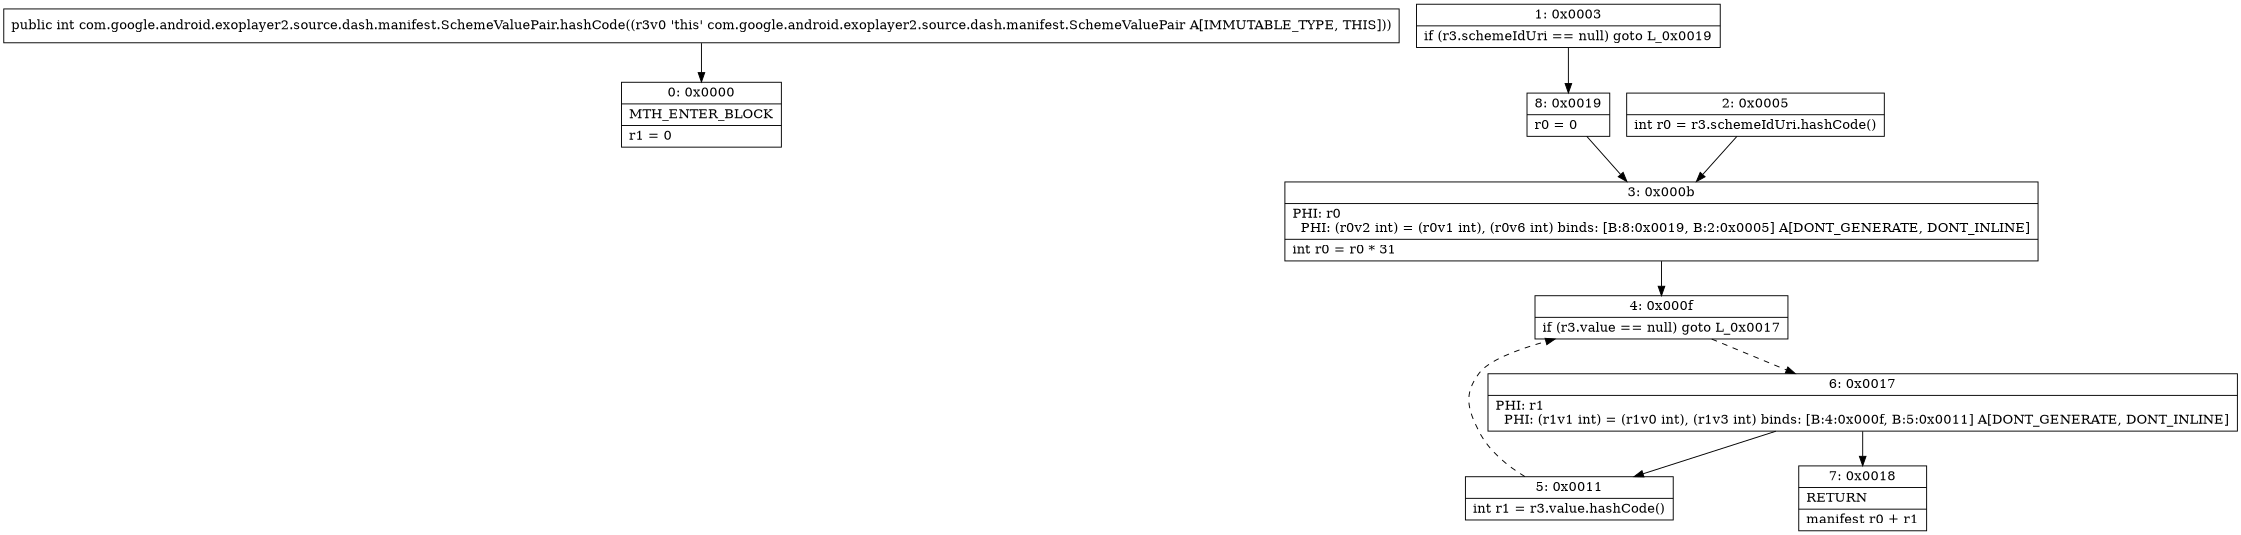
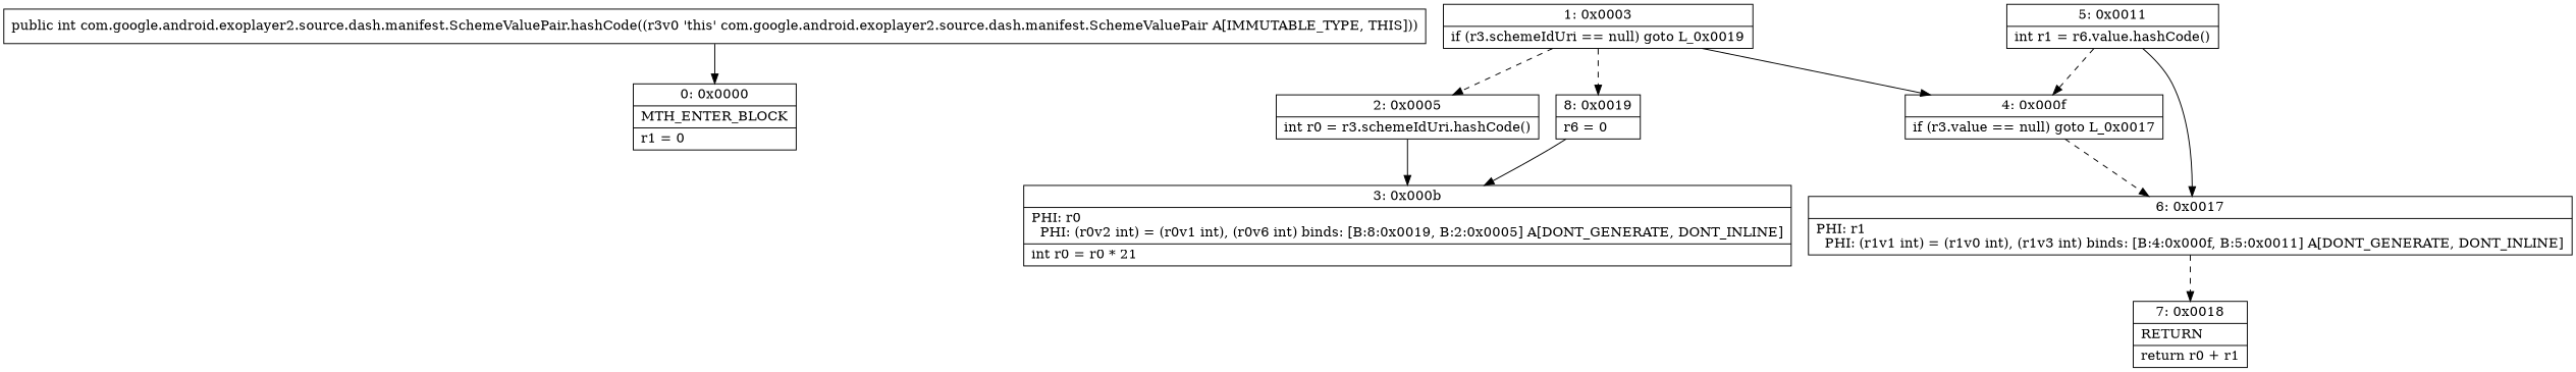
  digraph {
    node [shape=record]
    n1 [label="{0\:\ 0x0000|MTH_ENTER_BLOCK\l|r1 = 0\l}"]
    n2 [label="{1\:\ 0x0003|if (r3.schemeIdUri == null) goto L_0x0019\l}"]
    n3 [label="{2\:\ 0x0005|int r0 = r3.schemeIdUri.hashCode()\l}"]
-   n4 [label="{8\:\ 0x0019|r0 = 0\l}"]
-   n5 [label="{3\:\ 0x000b|PHI: r0 \l  PHI: (r0v2 int) = (r0v1 int), (r0v6 int) binds: [B:8:0x0019, B:2:0x0005] A[DONT_GENERATE, DONT_INLINE]\l|int r0 = r0 * 31\l}"]
+   n4 [label="{8\:\ 0x0019|r6 = 0\l}"]
+   n5 [label="{3\:\ 0x000b|PHI: r0 \l  PHI: (r0v2 int) = (r0v1 int), (r0v6 int) binds: [B:8:0x0019, B:2:0x0005] A[DONT_GENERATE, DONT_INLINE]\l|int r0 = r0 * 21\l}"]
    n6 [label="{4\:\ 0x000f|if (r3.value == null) goto L_0x0017\l}"]
    n7 [label="{6\:\ 0x0017|PHI: r1 \l  PHI: (r1v1 int) = (r1v0 int), (r1v3 int) binds: [B:4:0x000f, B:5:0x0011] A[DONT_GENERATE, DONT_INLINE]\l}"]
-   n8 [label="{5\:\ 0x0011|int r1 = r3.value.hashCode()\l}"]
-   n9 [label="{7\:\ 0x0018|RETURN\l|manifest r0 + r1\l}"]
+   n8 [label="{5\:\ 0x0011|int r1 = r6.value.hashCode()\l}"]
+   n9 [label="{7\:\ 0x0018|RETURN\l|return r0 + r1\l}"]
    n10 [label="{public int com.google.android.exoplayer2.source.dash.manifest.SchemeValuePair.hashCode((r3v0 'this' com.google.android.exoplayer2.source.dash.manifest.SchemeValuePair A[IMMUTABLE_TYPE, THIS])) }"]
-   n2 -> n4
+   n2 -> n3 [style=dashed]
+   n2 -> n4 [style=dashed]
    n3 -> n5
    n4 -> n5
-   n5 -> n6
+   n2 -> n6
    n6 -> n7 [style=dashed]
-   n7 -> n9
+   n7 -> n9 [style=dashed]
    n8 -> n6 [style=dashed]
-   n7 -> n8
+   n8 -> n7
    n10 -> n1
  }
